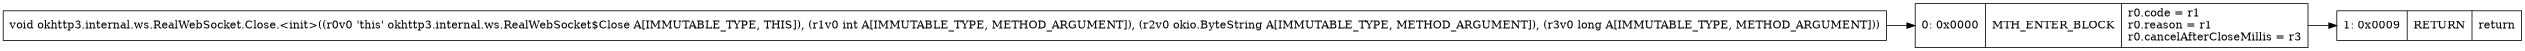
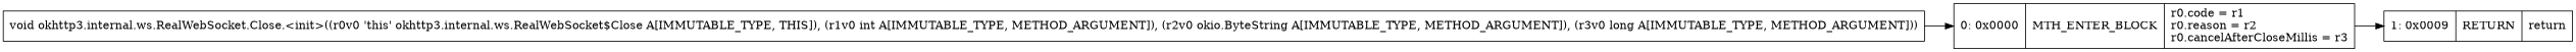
  digraph {
    rankdir=LR
    node [shape=record]
-   n1 [label="{0\:\ 0x0000|MTH_ENTER_BLOCK\l|r0.code = r1\lr0.reason = r1\lr0.cancelAfterCloseMillis = r3\l}"]
+   n1 [label="{0\:\ 0x0000|MTH_ENTER_BLOCK\l|r0.code = r1\lr0.reason = r2\lr0.cancelAfterCloseMillis = r3\l}"]
    n2 [label="{1\:\ 0x0009|RETURN\l|return\l}"]
    n3 [label="{void okhttp3.internal.ws.RealWebSocket.Close.\<init\>((r0v0 'this' okhttp3.internal.ws.RealWebSocket$Close A[IMMUTABLE_TYPE, THIS]), (r1v0 int A[IMMUTABLE_TYPE, METHOD_ARGUMENT]), (r2v0 okio.ByteString A[IMMUTABLE_TYPE, METHOD_ARGUMENT]), (r3v0 long A[IMMUTABLE_TYPE, METHOD_ARGUMENT])) }"]
    n1 -> n2
    n3 -> n1
  }
